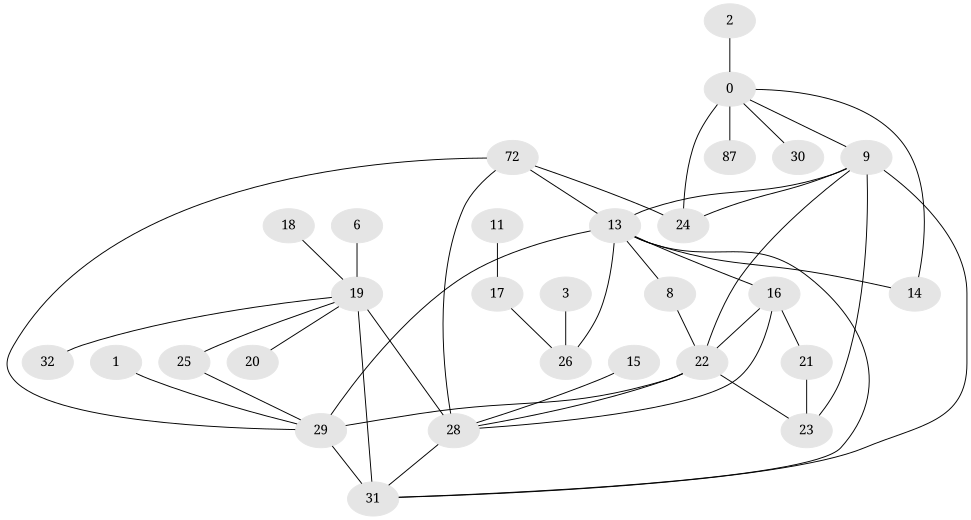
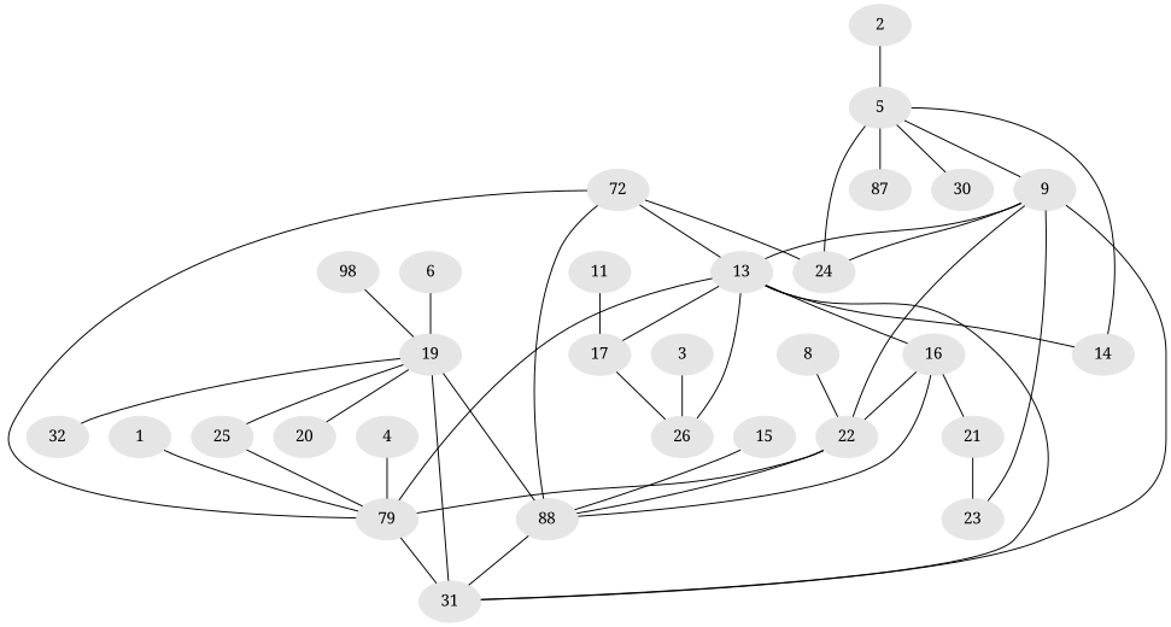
  graph {
    fontname="Noto Serif"
    node [color=gray90 fontname="Noto Serif" style=filled]
    edge [fontname="Noto Serif" weight=1.0]
    1
-   29
+   29 [label=79]
    31
    2
-   5 [label=0]
+   5
    9
    14
    24
    n9 [label=87]
    30
    3
    26
+   4
    13
    22
    23
    6
    19
-   28
+   28 [label=88]
    20
    25
    32
    17
    16
    8
    11
    n27 [label=72]
    21
    15
-   18
+   18 [label=98]
    1 -- 29
    29 -- 31 [weight=5.0]
    2 -- 5
    5 -- 9 [weight=2.0]
    5 -- 14
    5 -- 24 [weight=4.0]
    5 -- n9
    5 -- 30
    9 -- 31
    9 -- 24 [weight=2.0]
    9 -- 13 [weight=2.0]
    9 -- 22
    9 -- 23
    3 -- 26
+   4 -- 29
    13 -- 29
    13 -- 31
    13 -- 14
    13 -- 26 [weight=3.0]
-   13 -- 8 [weight=3.0]
+   13 -- 17 [weight=3.0]
    13 -- 16
    22 -- 29
-   22 -- 23
    22 -- 28
    6 -- 19
    19 -- 31 [weight=4.0]
    19 -- 28 [weight=2.0]
    19 -- 20
    19 -- 25
    19 -- 32
    28 -- 31 [weight=2.0]
    25 -- 29
    17 -- 26
    16 -- 22 [weight=3.0]
    16 -- 28
    16 -- 21
    8 -- 22
    11 -- 17
    n27 -- 29
    n27 -- 24
    n27 -- 13
    n27 -- 28
    21 -- 23 [weight=3.0]
    15 -- 28
    18 -- 19
  }
